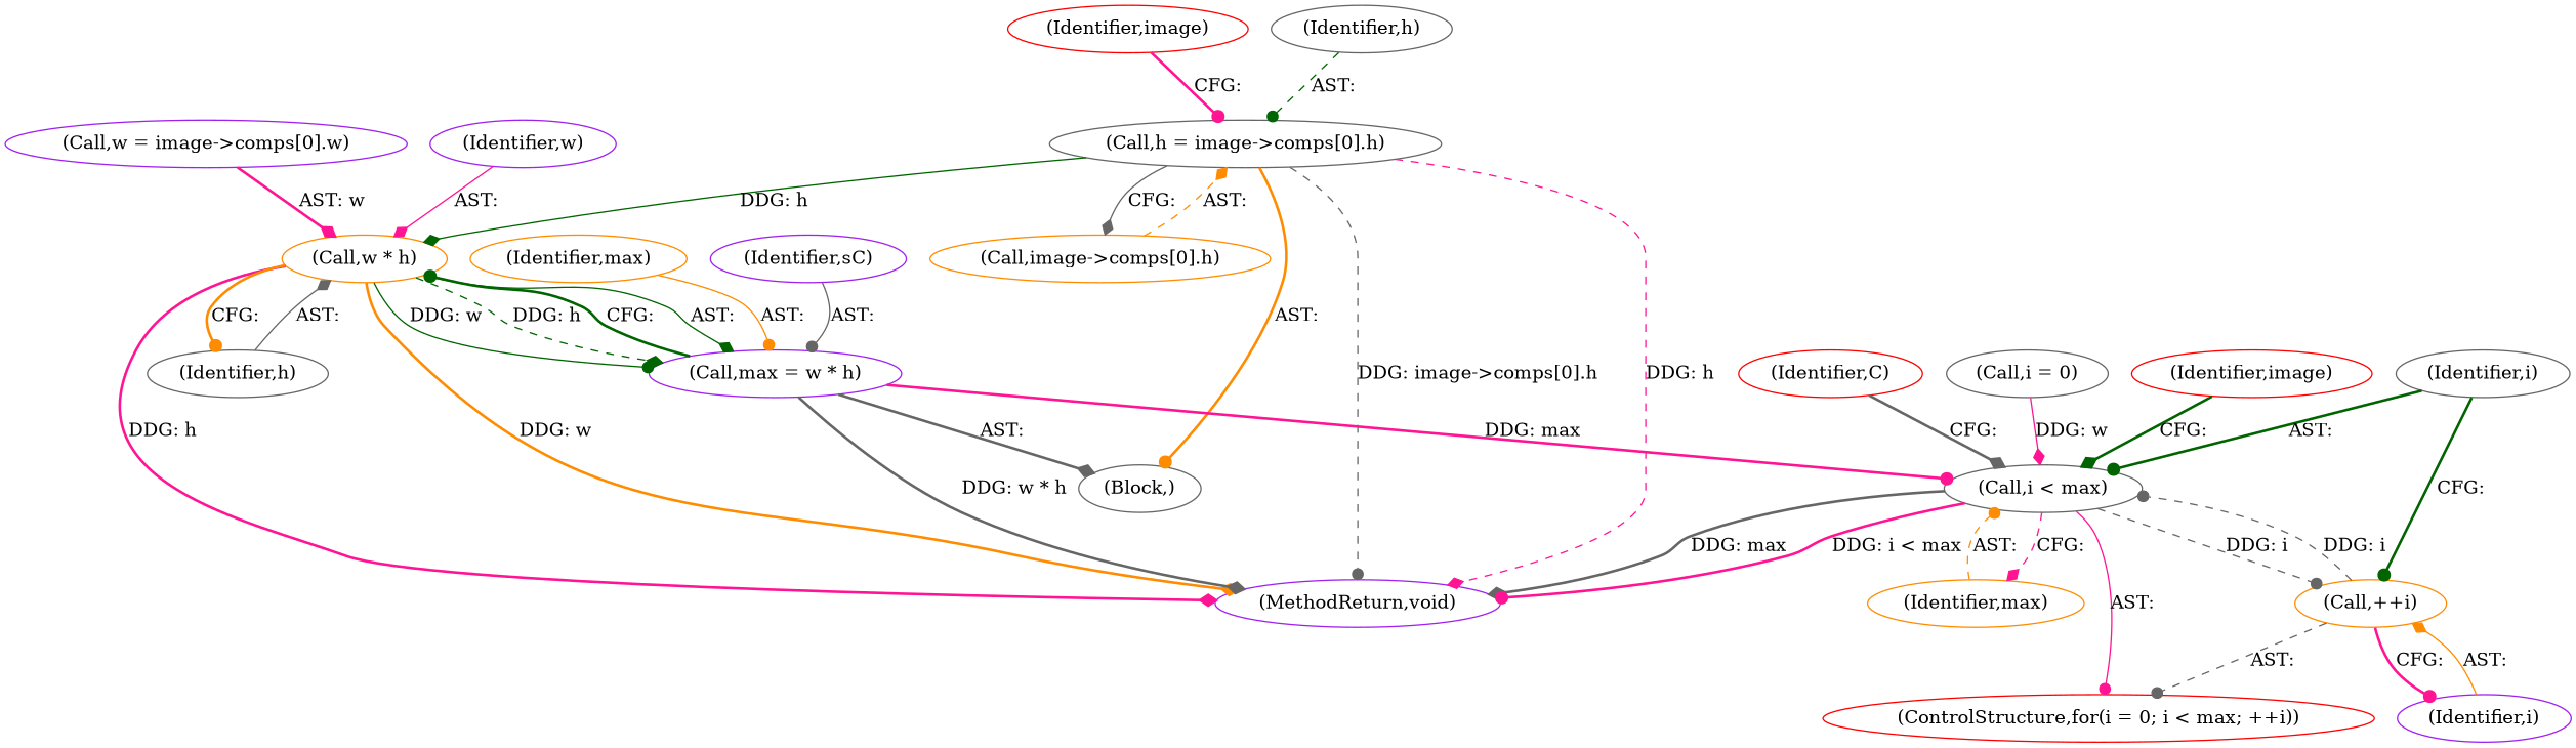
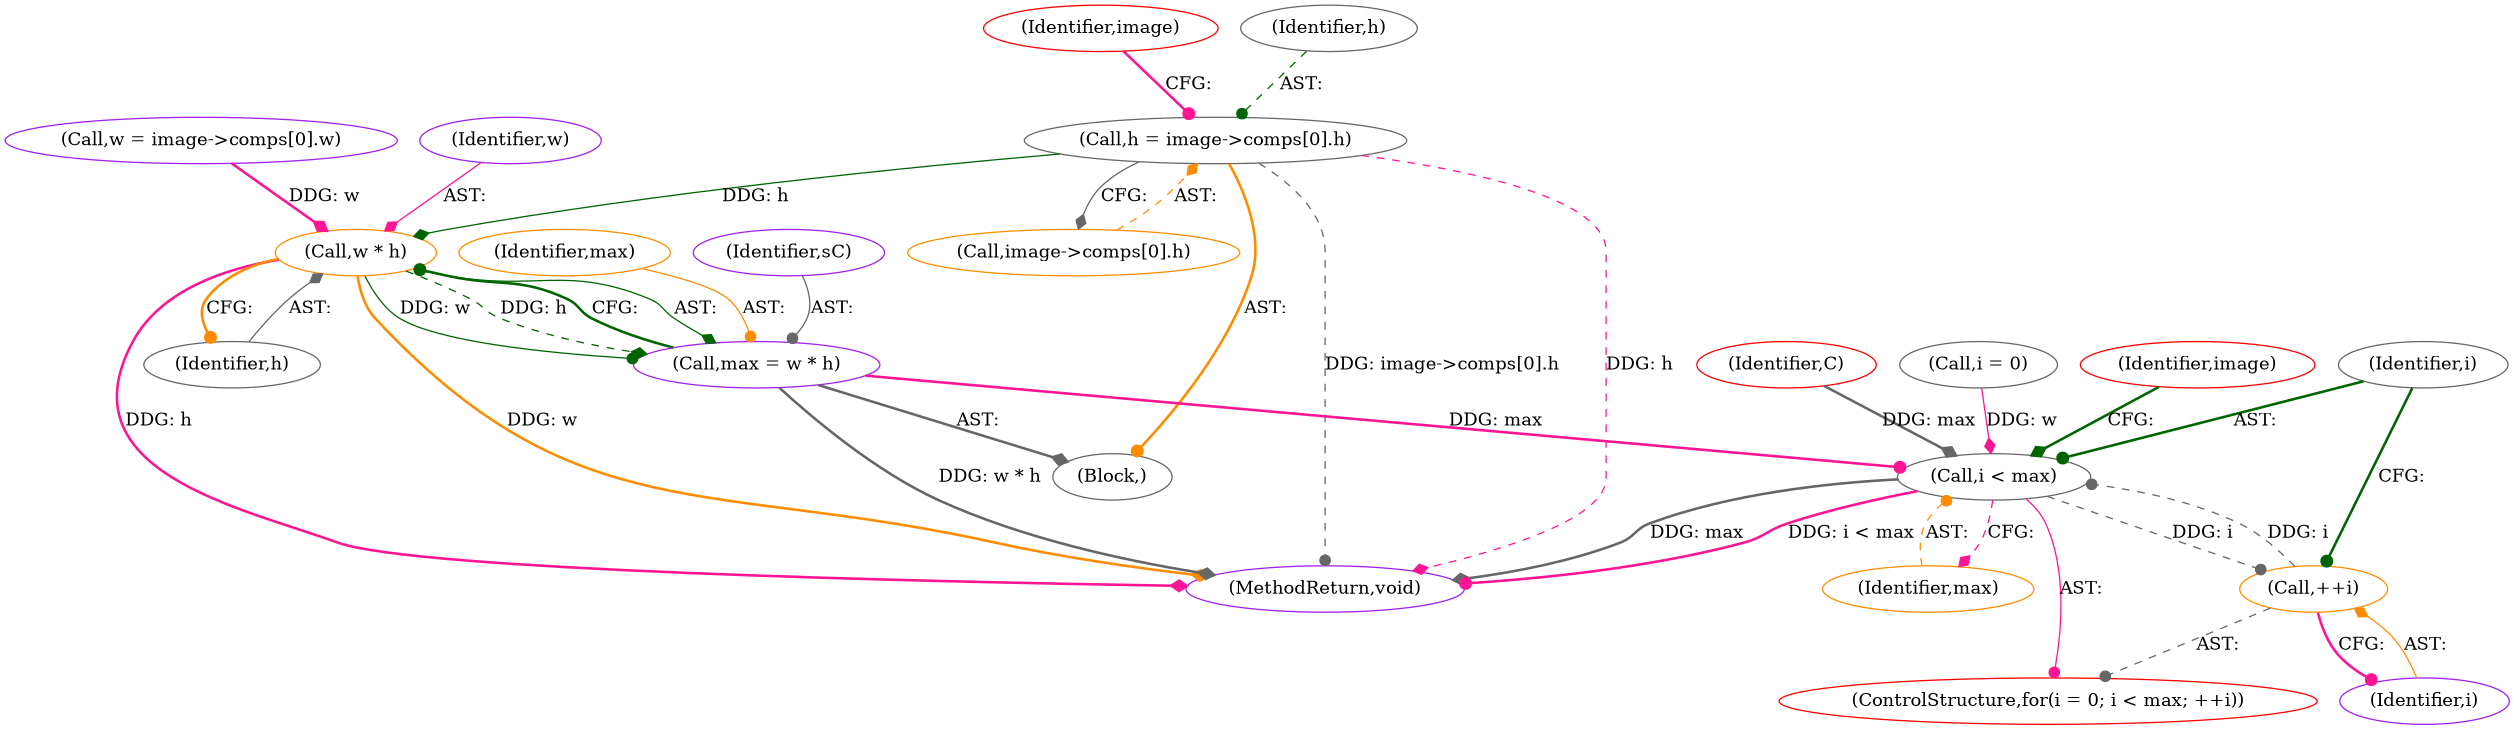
  digraph {
    node [color=gray40]
    edge [arrowhead=diamond color=gray40 style=bold]
    n1 [label="(Call,h = image->comps[0].h)"]
    n2 [color=darkorange label="(Call,w * h)"]
    n3 [color=darkorange label="(Call,image->comps[0].h)"]
    n4 [label="(Block,)"]
    n5 [color=purple label="(MethodReturn,void)"]
    n6 [color=purple label="(Call,max = w * h)"]
    n7 [label="(Identifier,h)"]
    n8 [label="(Call,i < max)"]
    n9 [color=darkorange label="(Call,++i)"]
    n10 [color=darkorange label="(Identifier,max)"]
    n11 [color=red label="(ControlStructure,for(i = 0; i < max; ++i))"]
    n12 [color=purple label="(Identifier,i)"]
    n13 [color=red label="(Identifier,image)"]
    n14 [color=purple label="(Identifier,w)"]
    n15 [color=red label="(Identifier,C)"]
    n16 [label="(Call,i = 0)"]
    n17 [color=darkorange label="(Identifier,max)"]
    n18 [color=purple label="(Identifier,sC)"]
    n19 [label="(Identifier,h)"]
    n20 [color=red label="(Identifier,image)"]
    n21 [color=purple label="(Call,w = image->comps[0].w)"]
    n22 [label="(Identifier,i)"]
    n1 -> n2 [color=darkgreen label="DDG: h" style=solid]
    n1 -> n3 [label="CFG: " style=solid]
    n1 -> n4 [arrowhead=dot color=darkorange label="AST: "]
    n1 -> n5 [color=deeppink label="DDG: h" style=dashed]
    n1 -> n5 [arrowhead=dot label="DDG: image->comps[0].h" style=dashed]
    n2 -> n5 [color=deeppink label="DDG: h"]
    n2 -> n5 [color=darkorange label="DDG: w"]
    n2 -> n6 [color=darkgreen label="AST: " style=solid]
    n2 -> n6 [arrowhead=dot color=darkgreen label="DDG: w" style=solid]
    n2 -> n6 [color=darkgreen label="DDG: h" style=dashed]
    n2 -> n7 [arrowhead=dot color=darkorange label="CFG: "]
    n3 -> n1 [color=darkorange label="AST: " style=dashed]
    n6 -> n2 [arrowhead=dot color=darkgreen label="CFG: "]
    n6 -> n4 [label="AST: "]
    n6 -> n5 [label="DDG: w * h"]
    n6 -> n8 [arrowhead=dot color=deeppink label="DDG: max"]
    n7 -> n2 [label="AST: " style=solid]
    n8 -> n5 [label="DDG: max"]
    n8 -> n5 [arrowhead=dot color=deeppink label="DDG: i < max"]
    n8 -> n9 [arrowhead=dot label="DDG: i" style=dashed]
    n8 -> n10 [color=deeppink label="CFG: " style=dashed]
    n8 -> n11 [arrowhead=dot color=deeppink label="AST: " style=solid]
    n9 -> n8 [arrowhead=dot label="DDG: i" style=dashed]
    n9 -> n11 [arrowhead=dot label="AST: " style=dashed]
    n9 -> n12 [arrowhead=dot color=deeppink label="CFG: "]
    n10 -> n8 [arrowhead=dot color=darkorange label="AST: " style=dashed]
    n12 -> n9 [color=darkorange label="AST: " style=solid]
    n13 -> n1 [arrowhead=dot color=deeppink label="CFG: "]
    n14 -> n2 [color=deeppink label="AST: " style=solid]
-   n15 -> n8 [label="CFG: "]
+   n15 -> n8 [label="DDG: max"]
    n16 -> n8 [color=deeppink label="DDG: w" style=solid]
    n17 -> n6 [arrowhead=dot color=darkorange label="AST: " style=solid]
    n18 -> n6 [arrowhead=dot label="AST: " style=solid]
    n19 -> n1 [arrowhead=dot color=darkgreen label="AST: " style=dashed]
    n20 -> n8 [color=darkgreen label="CFG: "]
-   n21 -> n2 [color=deeppink label="AST: w"]
+   n21 -> n2 [color=deeppink label="DDG: w"]
    n22 -> n8 [arrowhead=dot color=darkgreen label="AST: "]
    n22 -> n9 [arrowhead=dot color=darkgreen label="CFG: "]
  }
